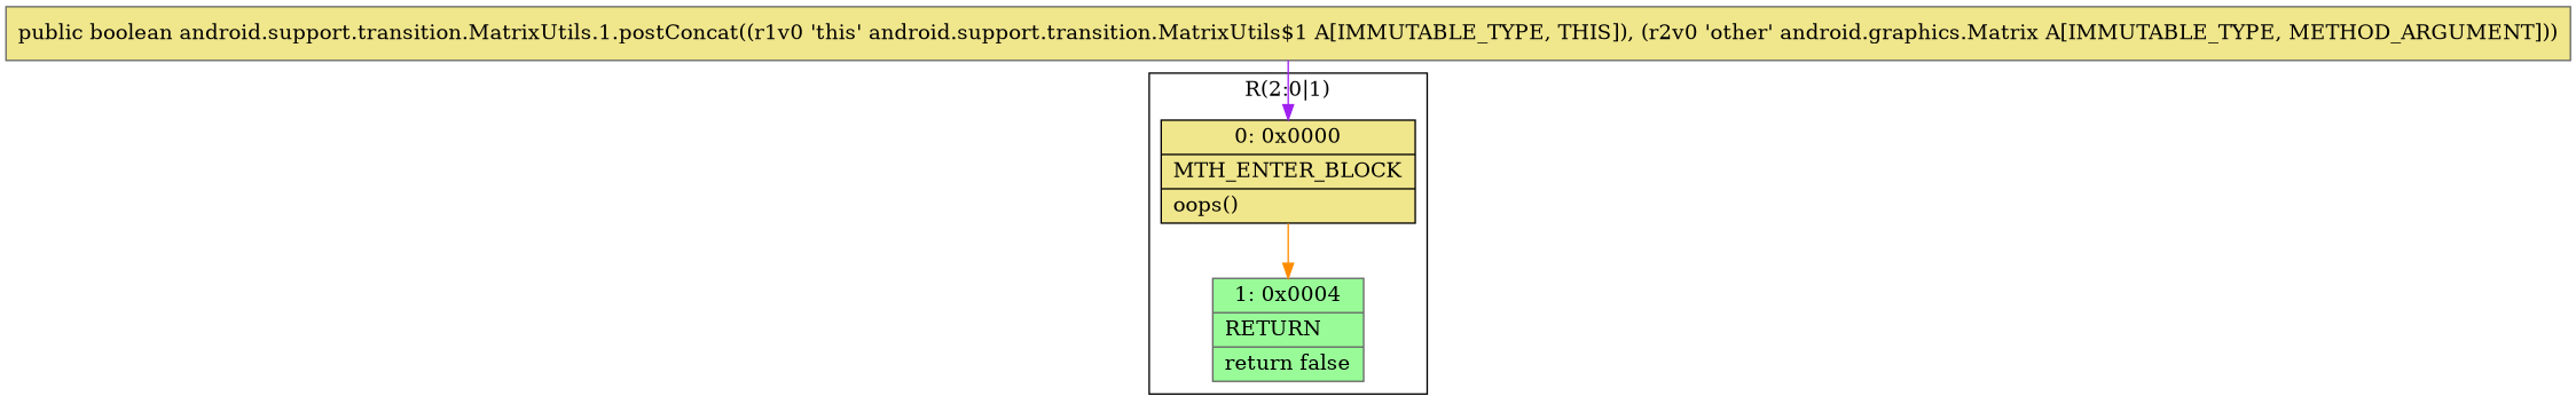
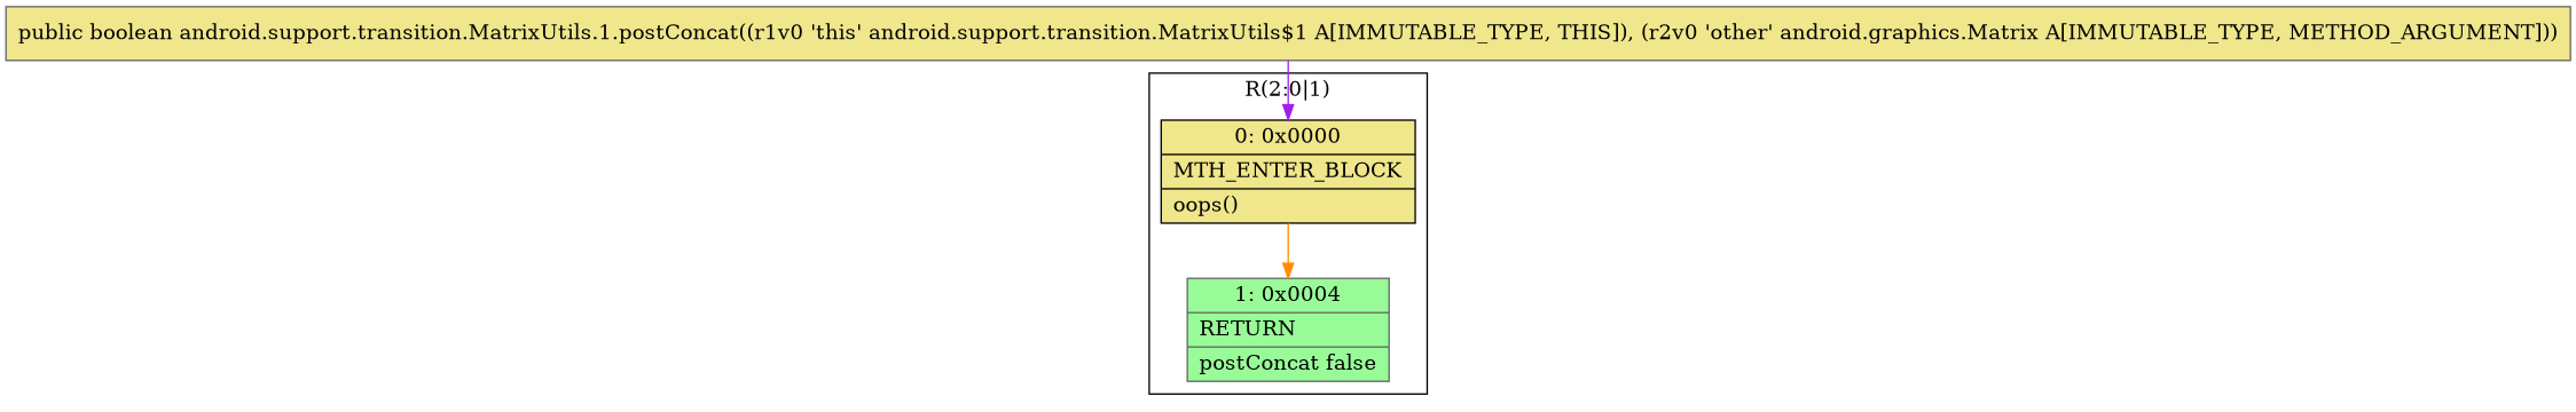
  digraph {
    node [color=gray40 shape=record style=filled fillcolor=khaki]
    n1 [color=black label="{0\:\ 0x0000|MTH_ENTER_BLOCK\l|oops()\l}"]
-   n2 [label="{1\:\ 0x0004|RETURN\l|return false\l}" fillcolor=palegreen]
+   n2 [label="{1\:\ 0x0004|RETURN\l|postConcat false\l}" fillcolor=palegreen]
    n3 [label="{public boolean android.support.transition.MatrixUtils.1.postConcat((r1v0 'this' android.support.transition.MatrixUtils$1 A[IMMUTABLE_TYPE, THIS]), (r2v0 'other' android.graphics.Matrix A[IMMUTABLE_TYPE, METHOD_ARGUMENT])) }"]
    subgraph cluster_1 {
      label="R(2:0|1)"
      n1
      n2
    }
    n1 -> n2 [color=darkorange]
    n3 -> n1 [color=purple]
  }
